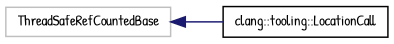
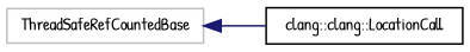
  digraph {
    rankdir=LR
    fontname="Patrick Hand"
    node [fontname="Patrick Hand" fontsize=10 shape=record]
    n1 [color=grey75 height=0.2 label=ThreadSafeRefCountedBase width=0.4]
-   n2 [color=black height=0.2 label="clang::tooling::LocationCall" width=0.4]
+   n2 [color=black height=0.2 label="clang::clang::LocationCall" width=0.4]
    n1 -> n2 [color=midnightblue dir=back fontname="Patrick Hand" fontsize=10 labelfontname=Helvetica labelfontsize=10 style=solid]
  }
